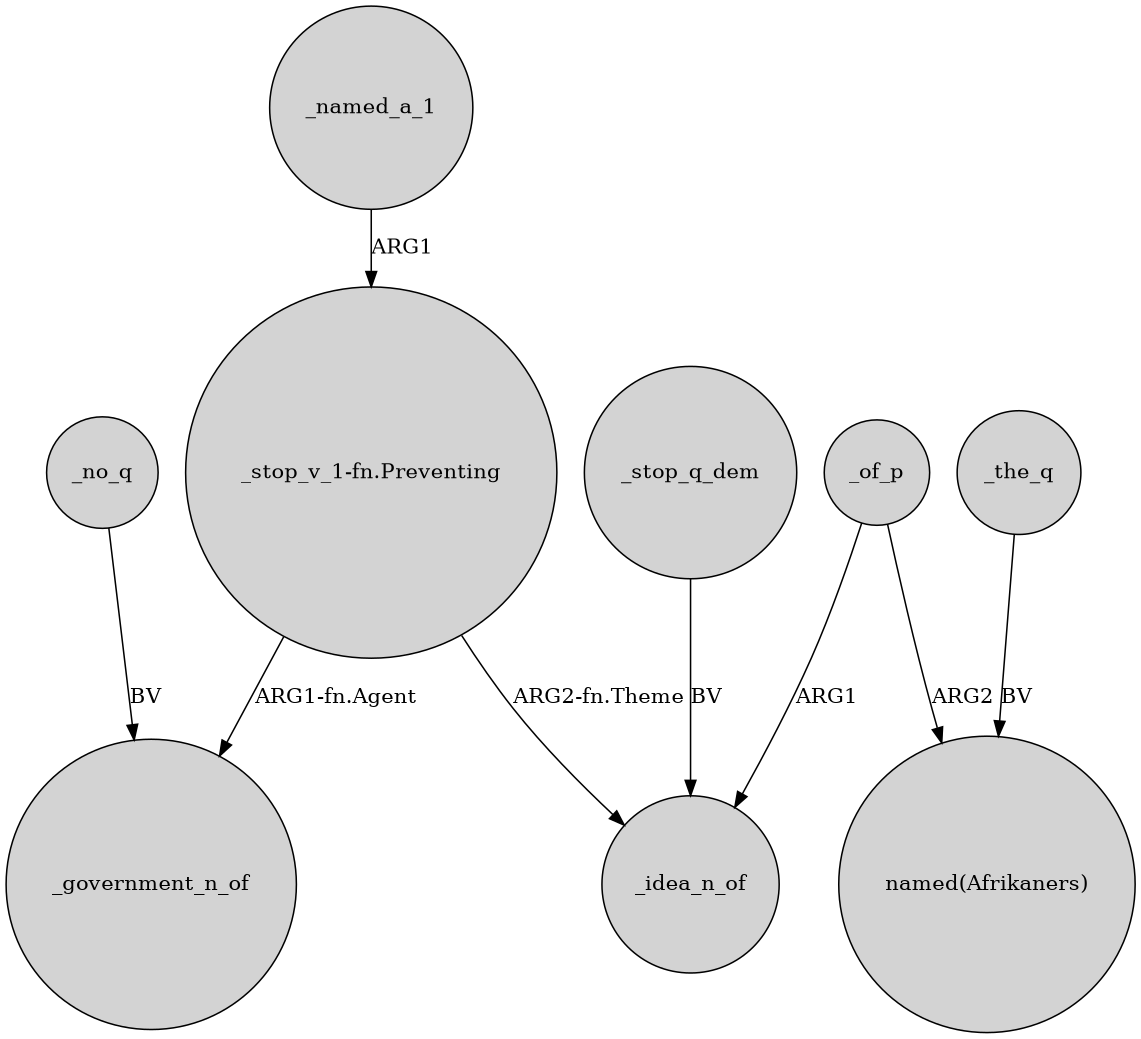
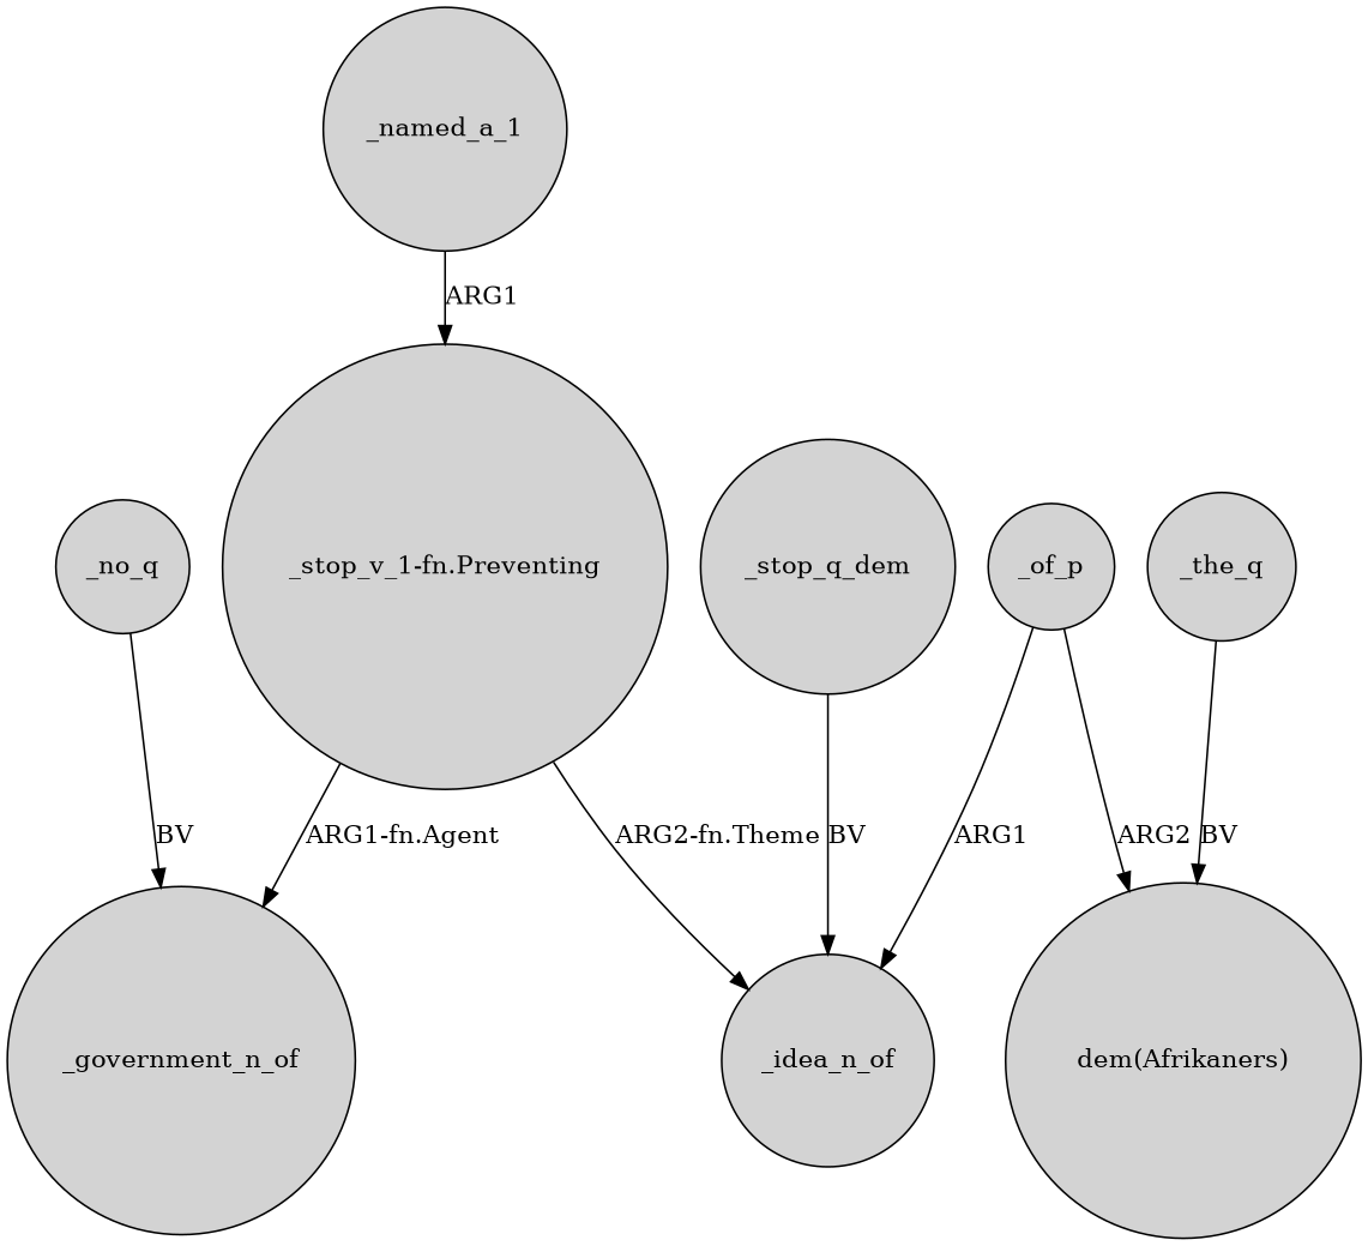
  digraph {
    node [shape=circle style=filled]
    "_stop_v_1-fn.Preventing"
    _government_n_of
    _idea_n_of
    _the_q
-   "named(Afrikaners)"
+   "named(Afrikaners)" [label="dem(Afrikaners)"]
    _of_p
    n7 [label=_stop_q_dem]
    _no_q
    n9 [label=_named_a_1]
    "_stop_v_1-fn.Preventing" -> _government_n_of [label="ARG1-fn.Agent"]
    "_stop_v_1-fn.Preventing" -> _idea_n_of [label="ARG2-fn.Theme"]
    _the_q -> "named(Afrikaners)" [label=BV]
    _of_p -> _idea_n_of [label=ARG1]
    _of_p -> "named(Afrikaners)" [label=ARG2]
    n7 -> _idea_n_of [label=BV]
    _no_q -> _government_n_of [label=BV]
    n9 -> "_stop_v_1-fn.Preventing" [label=ARG1]
  }
